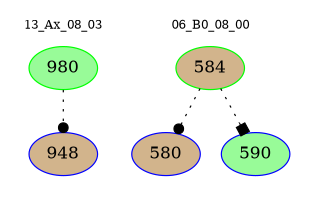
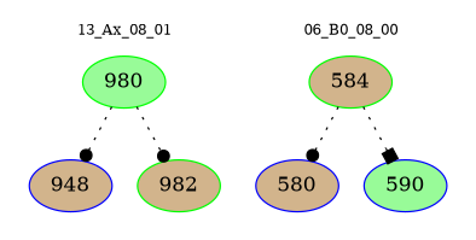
  digraph {
    node [color=green fillcolor=tan style=filled]
    edge [arrowhead=dot color=black style=dotted]
    n1 [fillcolor=palegreen label=980]
    n2 [color=blue label=948]
+   n3 [label=982]
    n4 [label=584]
    n5 [color=blue label=580]
    n6 [color=blue fillcolor=palegreen label=590]
    subgraph cluster_1 {
      color=white
      fontsize=10
-     label="13_Ax_08_03"
+     label="13_Ax_08_01"
      n1
      n2
+     n3
    }
    subgraph cluster_2 {
      color=white
      fontsize=10
      label="06_B0_08_00"
      n4
      n5
      n6
    }
    n1 -> n2
+   n1 -> n3
    n4 -> n5
    n4 -> n6 [arrowhead=box]
  }
